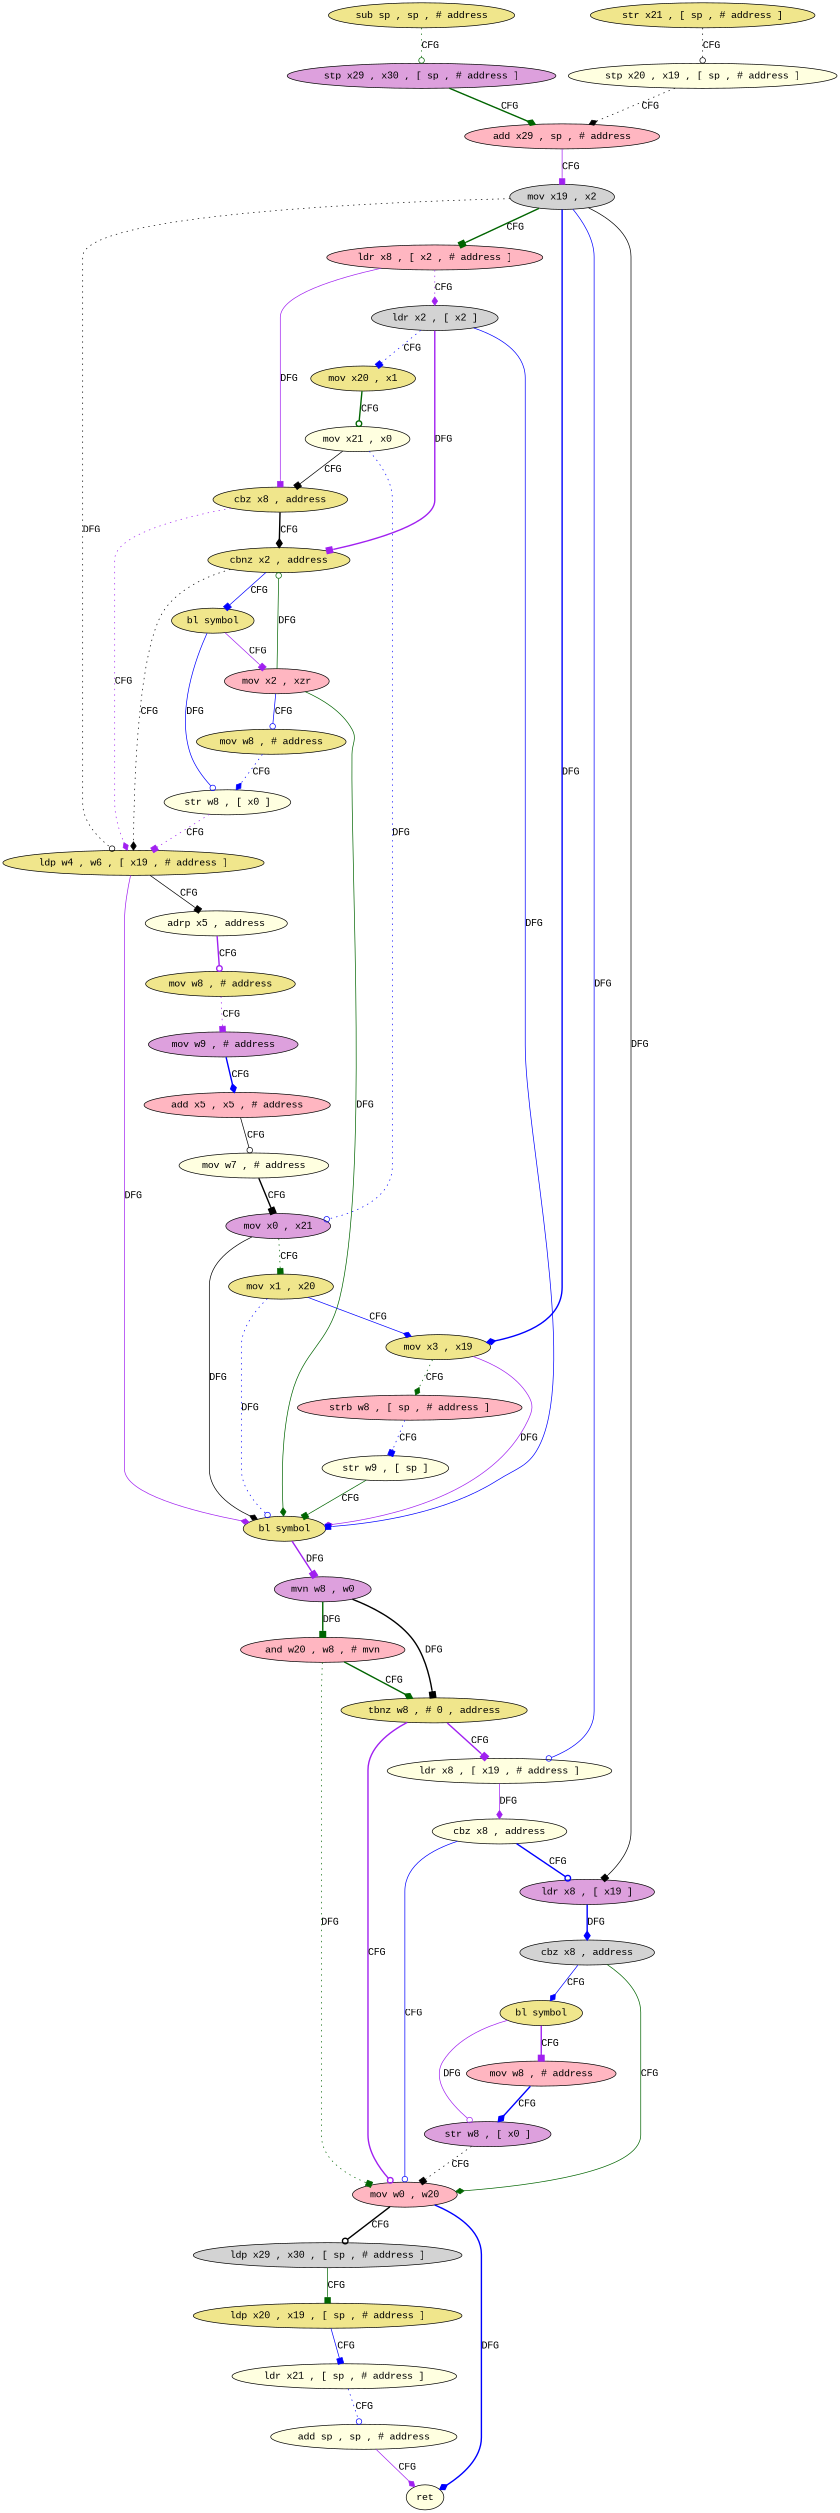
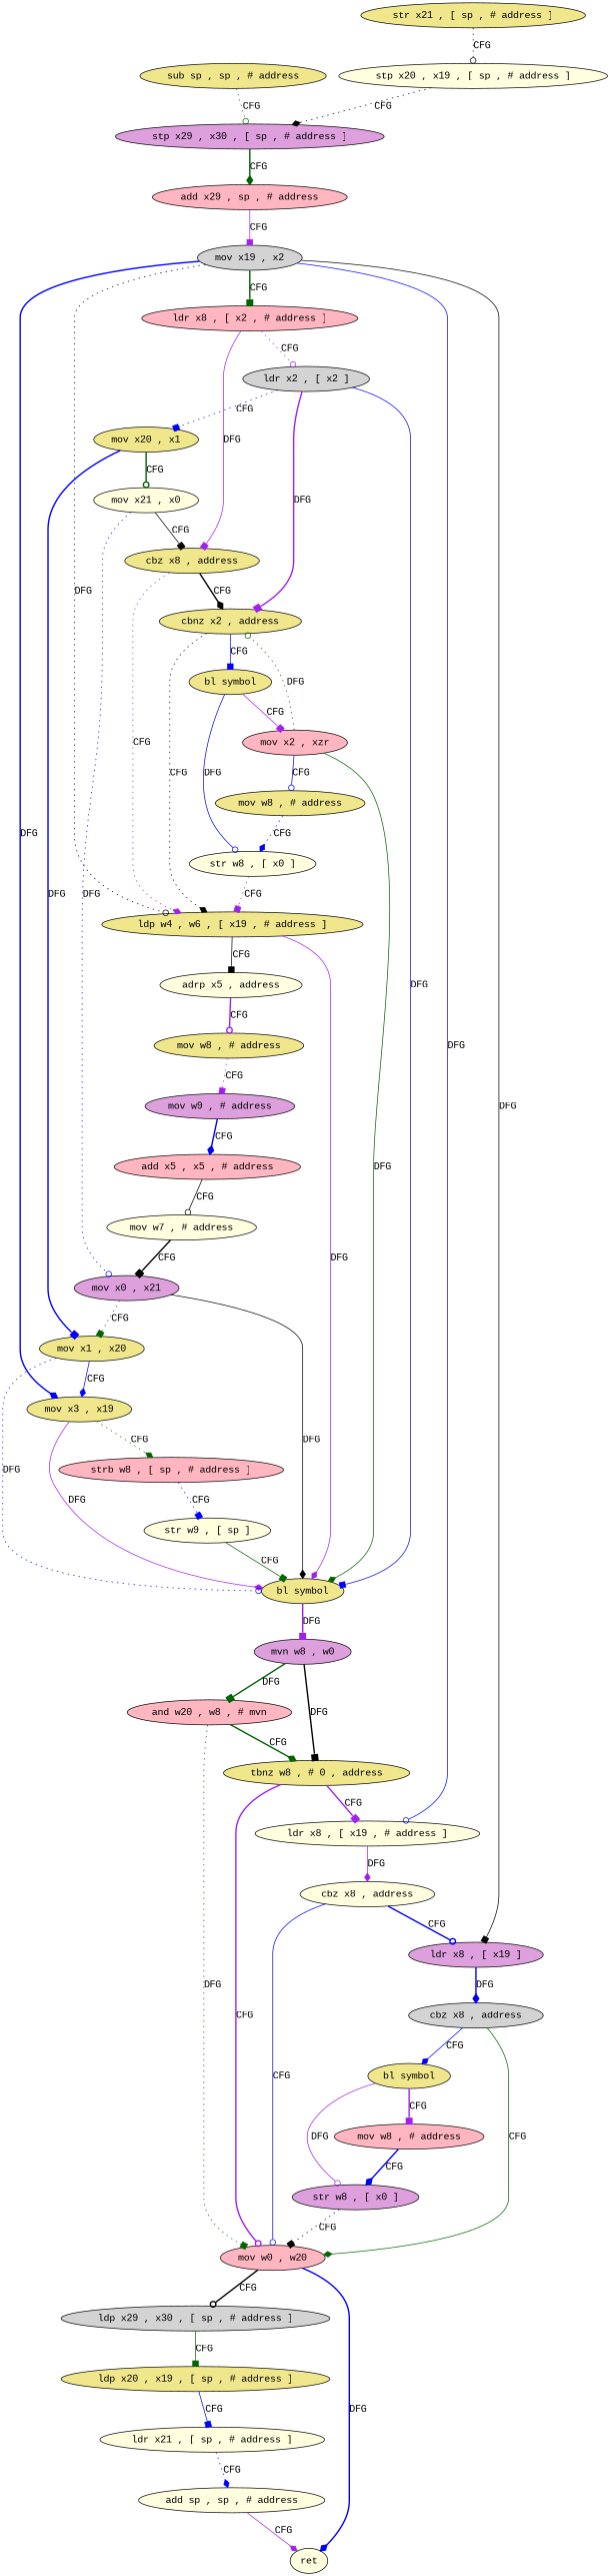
  digraph {
    fontname="Liberation Mono"
    node [fillcolor=khaki fontname="Liberation Mono" style=filled]
    edge [arrowhead=box color=blue fontname="Liberation Mono" style=solid]
    n1 [label="sub sp , sp , # address"]
    n2 [fillcolor=plum label="stp x29 , x30 , [ sp , # address ]"]
    n3 [label="str x21 , [ sp , # address ]"]
    n4 [fillcolor=lightyellow label="stp x20 , x19 , [ sp , # address ]"]
    n5 [fillcolor=lightpink label="add x29 , sp , # address"]
    n6 [fillcolor=lightgrey label="mov x19 , x2"]
    n7 [fillcolor=lightpink label="ldr x8 , [ x2 , # address ]"]
    n8 [label="ldp w4 , w6 , [ x19 , # address ]"]
    n9 [label="mov x3 , x19"]
    n10 [fillcolor=lightyellow label="ldr x8 , [ x19 , # address ]"]
    n11 [fillcolor=plum label="ldr x8 , [ x19 ]"]
    n12 [fillcolor=lightgrey label="ldr x2 , [ x2 ]"]
    n13 [label="cbz x8 , address"]
    n14 [label="bl symbol"]
    n15 [fillcolor=lightyellow label="adrp x5 , address"]
    n16 [fillcolor=lightpink label="strb w8 , [ sp , # address ]"]
    n17 [fillcolor=lightyellow label="cbz x8 , address"]
    n18 [fillcolor=lightgrey label="cbz x8 , address"]
    n19 [label="mov x20 , x1"]
    n20 [label="cbnz x2 , address"]
    n21 [fillcolor=lightyellow label="mov x21 , x0"]
    n22 [label="mov x1 , x20"]
    n23 [label="bl symbol"]
    n24 [fillcolor=plum label="mvn w8 , w0"]
    n25 [fillcolor=plum label="mov x0 , x21"]
    n26 [label="mov w8 , # address"]
    n27 [fillcolor=lightpink label="mov x2 , xzr"]
    n28 [fillcolor=lightyellow label="str w8 , [ x0 ]"]
    n29 [fillcolor=plum label="mov w9 , # address"]
    n30 [fillcolor=lightpink label="add x5 , x5 , # address"]
    n31 [fillcolor=lightyellow label="mov w7 , # address"]
    n32 [fillcolor=lightyellow label="str w9 , [ sp ]"]
    n33 [fillcolor=lightpink label="and w20 , w8 , # mvn"]
    n34 [label="tbnz w8 , # 0 , address"]
    n35 [fillcolor=lightpink label="mov w0 , w20"]
    n36 [fillcolor=lightgrey label="ldp x29 , x30 , [ sp , # address ]"]
    n37 [fillcolor=lightyellow label=ret]
    n38 [label="ldp x20 , x19 , [ sp , # address ]"]
    n39 [label="mov w8 , # address"]
    n40 [fillcolor=lightyellow label="ldr x21 , [ sp , # address ]"]
    n41 [fillcolor=lightyellow label="add sp , sp , # address"]
    n42 [label="bl symbol"]
    n43 [fillcolor=lightpink label="mov w8 , # address"]
    n44 [fillcolor=plum label="str w8 , [ x0 ]"]
    n1 -> n2 [arrowhead=odot color=darkgreen label=CFG style=dotted]
    n2 -> n5 [arrowhead=diamond color=darkgreen label=CFG style=bold]
    n3 -> n4 [arrowhead=odot color=black label=CFG style=dotted]
-   n4 -> n5 [arrowhead=diamond color=black label=CFG style=dotted]
+   n4 -> n2 [arrowhead=diamond color=black label=CFG style=dotted]
    n5 -> n6 [color=purple label=CFG]
    n6 -> n7 [color=darkgreen label=CFG style=bold]
    n6 -> n8 [arrowhead=odot color=black label=DFG style=dotted]
    n6 -> n9 [arrowhead=diamond label=DFG style=bold]
    n6 -> n10 [arrowhead=odot label=DFG]
    n6 -> n11 [color=black label=DFG]
-   n7 -> n12 [arrowhead=diamond color=purple label=CFG style=dotted]
+   n7 -> n12 [arrowhead=odot color=purple label=CFG style=dotted]
    n7 -> n13 [color=purple label=DFG]
    n8 -> n14 [arrowhead=diamond color=purple label=DFG]
    n8 -> n15 [color=black label=CFG]
    n9 -> n14 [arrowhead=diamond color=purple label=DFG]
    n9 -> n16 [arrowhead=diamond color=darkgreen label=CFG style=dotted]
    n10 -> n17 [arrowhead=diamond color=purple label=DFG]
    n11 -> n18 [arrowhead=diamond label=DFG style=bold]
    n12 -> n14 [label=DFG]
    n12 -> n19 [label=CFG style=dotted]
    n12 -> n20 [color=purple label=DFG style=bold]
    n13 -> n8 [arrowhead=diamond color=purple label=CFG style=dotted]
    n13 -> n20 [arrowhead=diamond color=black label=CFG style=bold]
    n14 -> n24 [color=purple label=DFG style=bold]
    n15 -> n26 [arrowhead=odot color=purple label=CFG style=bold]
    n16 -> n32 [label=CFG style=dotted]
    n17 -> n11 [arrowhead=odot label=CFG style=bold]
    n17 -> n35 [arrowhead=odot label=CFG]
    n18 -> n35 [arrowhead=diamond color=darkgreen label=CFG]
    n18 -> n42 [arrowhead=diamond label=CFG]
    n19 -> n21 [arrowhead=odot color=darkgreen label=CFG style=bold]
+   n19 -> n22 [label=DFG style=bold]
    n20 -> n8 [arrowhead=diamond color=black label=CFG style=dotted]
    n20 -> n23 [label=CFG]
    n21 -> n13 [color=black label=CFG]
    n21 -> n25 [arrowhead=odot label=DFG style=dotted]
    n22 -> n9 [arrowhead=diamond label=CFG]
    n22 -> n14 [arrowhead=odot label=DFG style=dotted]
    n23 -> n27 [color=purple label=CFG]
    n23 -> n28 [arrowhead=odot label=DFG]
    n24 -> n33 [color=darkgreen label=DFG style=bold]
    n24 -> n34 [color=black label=DFG style=bold]
    n25 -> n14 [arrowhead=diamond color=black label=DFG]
    n25 -> n22 [color=darkgreen label=CFG style=dotted]
    n26 -> n29 [color=purple label=CFG style=dotted]
    n27 -> n14 [arrowhead=diamond color=darkgreen label=DFG]
-   n27 -> n20 [arrowhead=odot color=darkgreen label=DFG]
+   n27 -> n20 [arrowhead=odot color=darkgreen label=DFG style=dotted]
    n27 -> n39 [arrowhead=odot label=CFG]
    n28 -> n8 [color=purple label=CFG style=dotted]
    n29 -> n30 [arrowhead=diamond label=CFG style=bold]
    n30 -> n31 [arrowhead=odot color=black label=CFG]
    n31 -> n25 [color=black label=CFG style=bold]
    n32 -> n14 [color=darkgreen label=CFG]
    n33 -> n34 [arrowhead=diamond color=darkgreen label=CFG style=bold]
    n33 -> n35 [color=darkgreen label=DFG style=dotted]
    n34 -> n10 [color=purple label=CFG style=bold]
    n34 -> n35 [arrowhead=odot color=purple label=CFG style=bold]
    n35 -> n36 [arrowhead=odot color=black label=CFG style=bold]
    n35 -> n37 [arrowhead=diamond label=DFG style=bold]
    n36 -> n38 [color=darkgreen label=CFG]
    n38 -> n40 [label=CFG]
    n39 -> n28 [arrowhead=diamond label=CFG style=dotted]
-   n40 -> n41 [arrowhead=odot label=CFG style=dotted]
+   n40 -> n41 [arrowhead=diamond label=CFG style=dotted]
    n41 -> n37 [arrowhead=diamond color=purple label=CFG]
    n42 -> n43 [color=purple label=CFG style=bold]
    n42 -> n44 [arrowhead=odot color=purple label=DFG]
    n43 -> n44 [arrowhead=diamond label=CFG style=bold]
    n44 -> n35 [color=black label=CFG style=dotted]
  }
